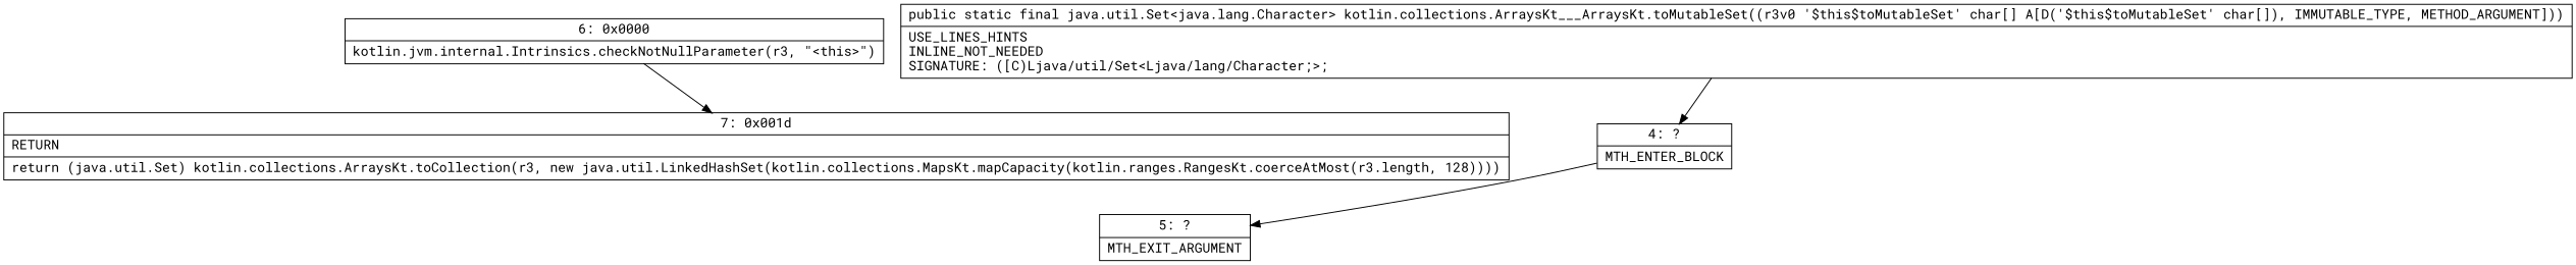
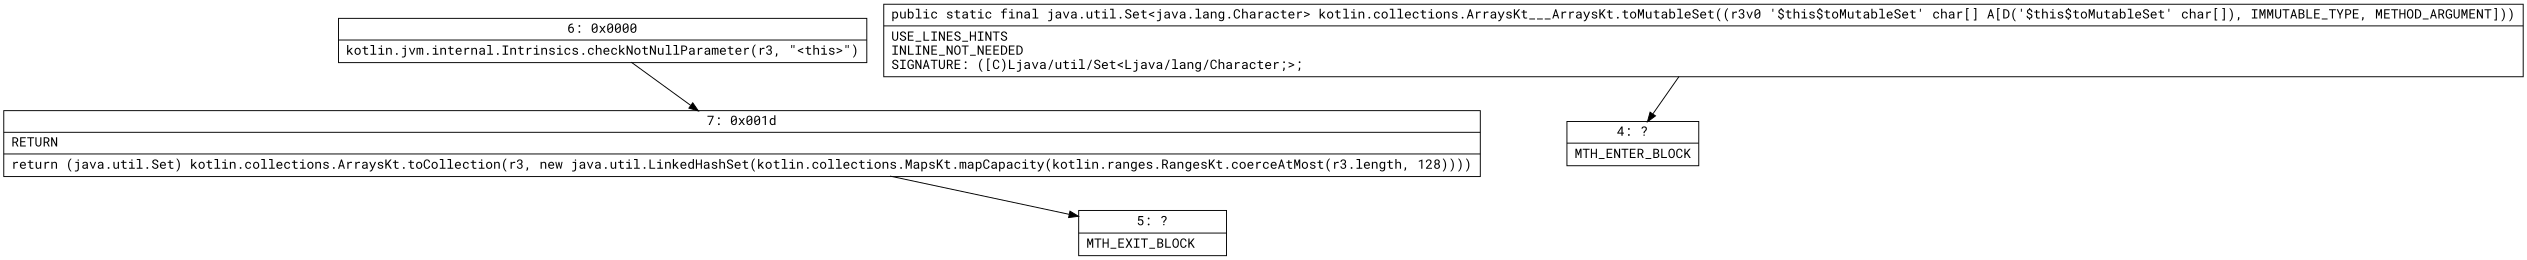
  digraph {
    fontname="Roboto Mono"
    node [fontname="Roboto Mono" shape=record]
    edge [fontname="Roboto Mono"]
    n1 [label="{4\:\ ?|MTH_ENTER_BLOCK\l}"]
    n2 [label="{6\:\ 0x0000|kotlin.jvm.internal.Intrinsics.checkNotNullParameter(r3, \"\<this\>\")\l}"]
    n3 [label="{7\:\ 0x001d|RETURN\l|return (java.util.Set) kotlin.collections.ArraysKt.toCollection(r3, new java.util.LinkedHashSet(kotlin.collections.MapsKt.mapCapacity(kotlin.ranges.RangesKt.coerceAtMost(r3.length, 128))))\l}"]
-   n4 [label="{5\:\ ?|MTH_EXIT_ARGUMENT\l}"]
+   n4 [label="{5\:\ ?|MTH_EXIT_BLOCK\l}"]
    n5 [label="{public static final java.util.Set\<java.lang.Character\> kotlin.collections.ArraysKt___ArraysKt.toMutableSet((r3v0 '$this$toMutableSet' char[] A[D('$this$toMutableSet' char[]), IMMUTABLE_TYPE, METHOD_ARGUMENT]))  | USE_LINES_HINTS\lINLINE_NOT_NEEDED\lSIGNATURE: ([C)Ljava\/util\/Set\<Ljava\/lang\/Character;\>;\l}"]
    n2 -> n3
-   n1 -> n4
+   n3 -> n4
    n5 -> n1
  }
